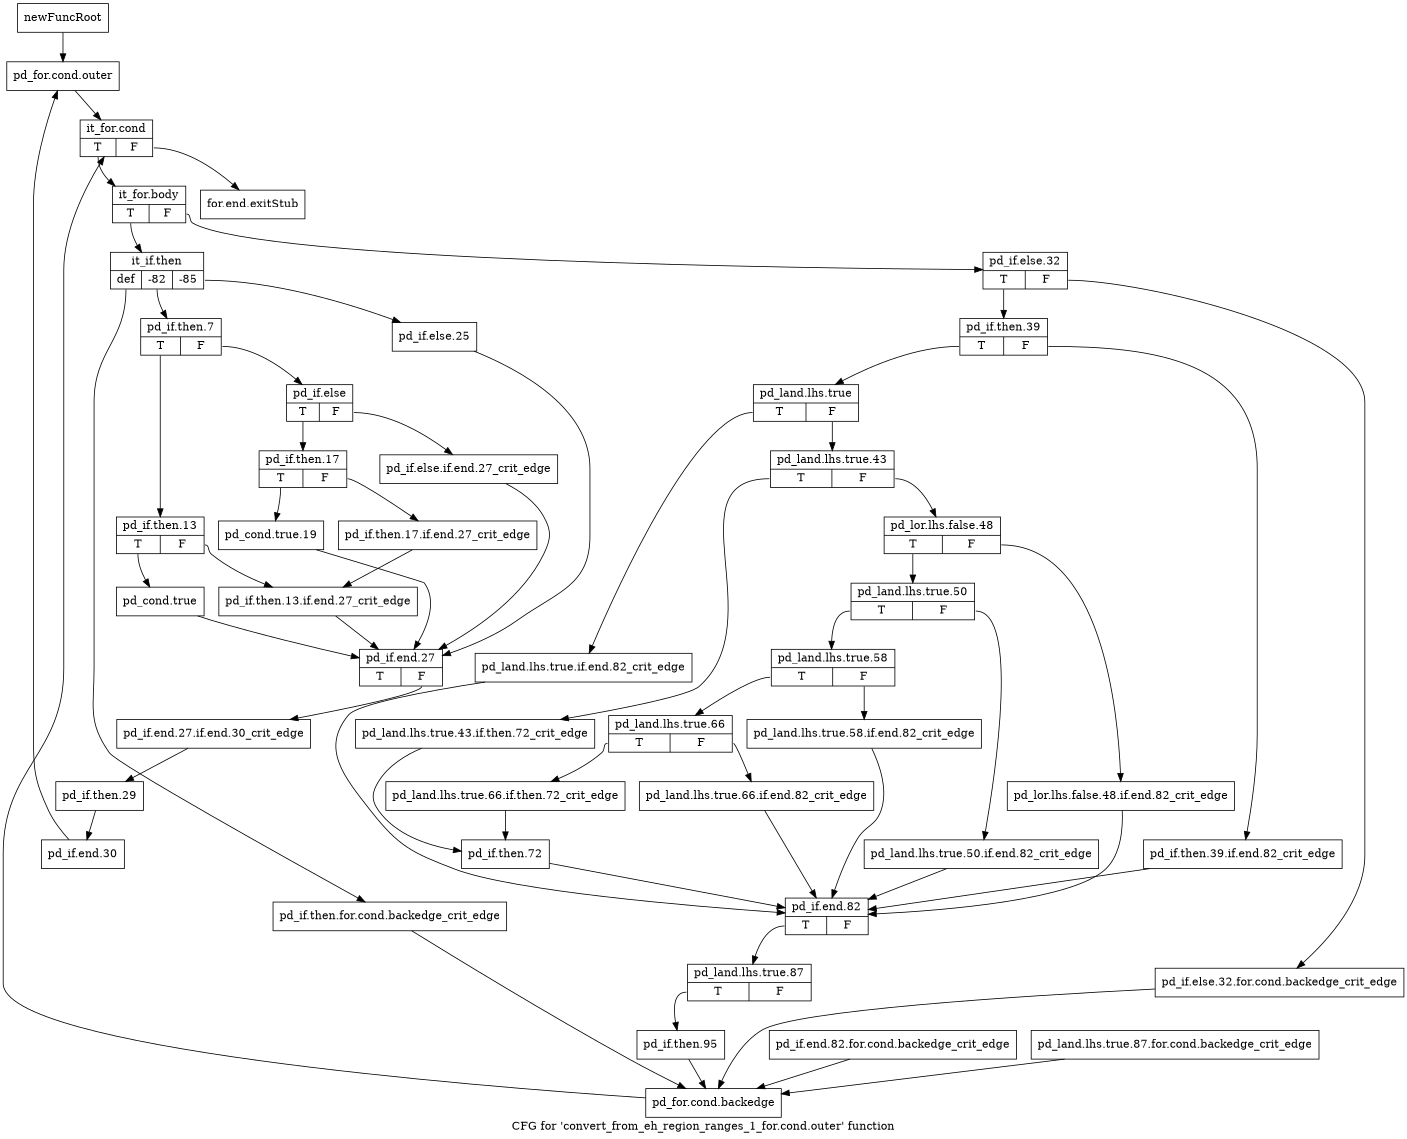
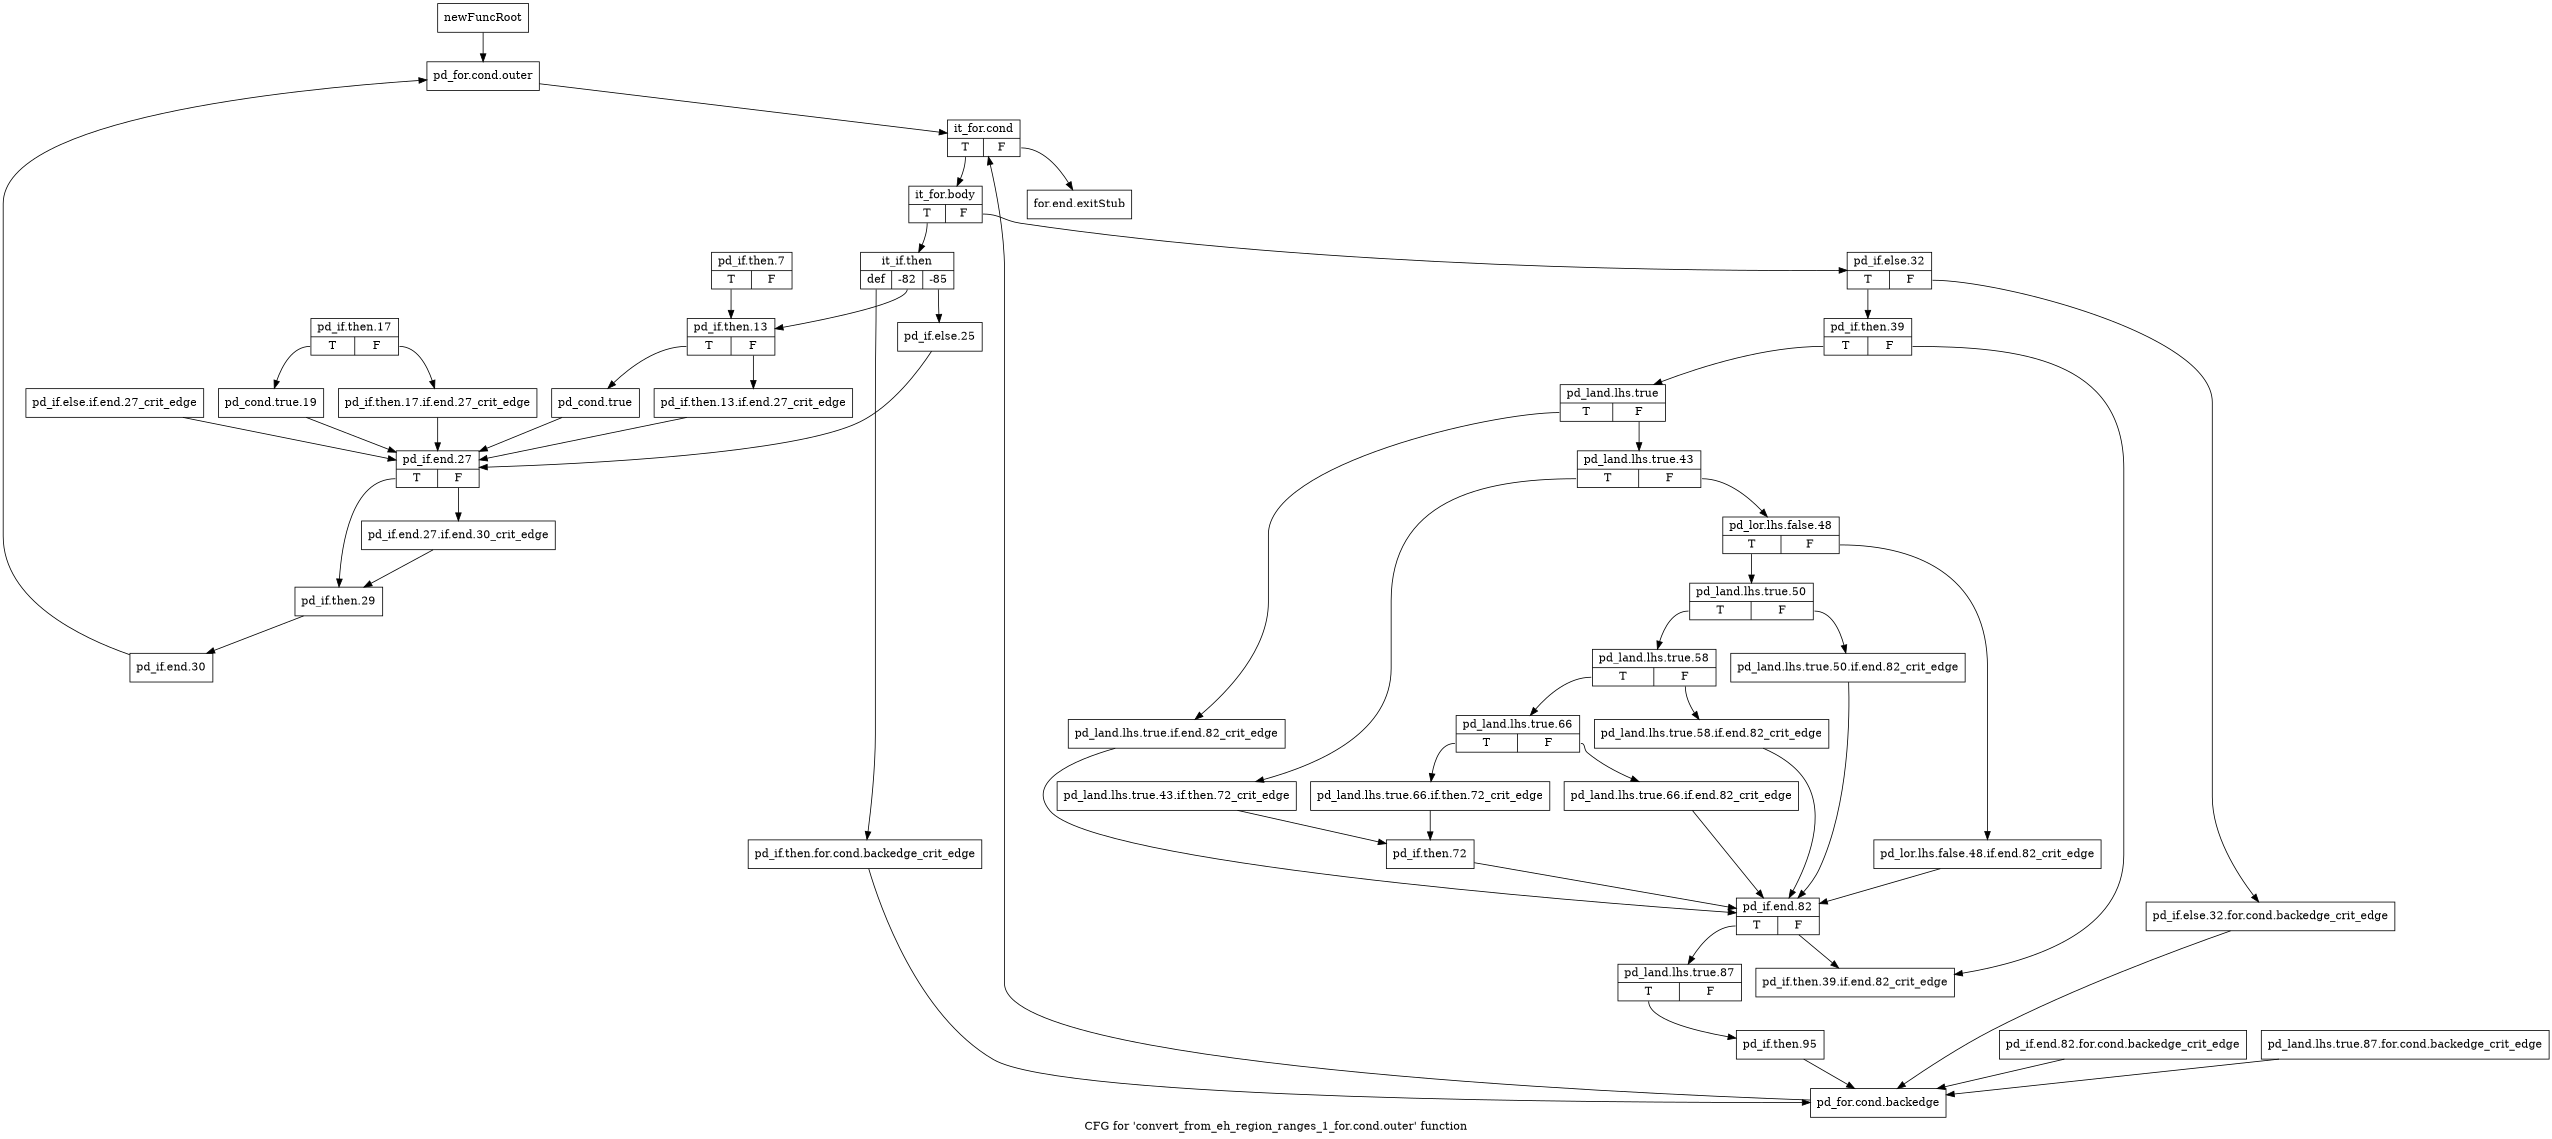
  digraph {
    label="CFG for 'convert_from_eh_region_ranges_1_for.cond.outer' function"
    node [shape=record]
    n1 [label="{newFuncRoot}"]
    n2 [label="{pd_for.cond.outer}"]
    n3 [label="{it_for.cond|{<s0>T|<s1>F}}"]
    n4 [label="{for.end.exitStub}"]
    n5 [label="{it_for.body|{<s0>T|<s1>F}}"]
    n6 [label="{it_if.then|{<s0>def|<s1>-82|<s2>-85}}"]
    n7 [label="{pd_if.else.32|{<s0>T|<s1>F}}"]
    n8 [label="{pd_if.then.for.cond.backedge_crit_edge}"]
    n9 [label="{pd_if.then.7|{<s0>T|<s1>F}}"]
    n10 [label="{pd_if.else.25}"]
    n11 [label="{pd_if.then.39|{<s0>T|<s1>F}}"]
    n12 [label="{pd_if.else.32.for.cond.backedge_crit_edge}"]
    n13 [label="{pd_for.cond.backedge}"]
    n14 [label="{pd_if.then.13|{<s0>T|<s1>F}}"]
-   n15 [label="{pd_if.else|{<s0>T|<s1>F}}"]
    n16 [label="{pd_if.end.27|{<s0>T|<s1>F}}"]
    n17 [label="{pd_land.lhs.true|{<s0>T|<s1>F}}"]
    n18 [label="{pd_if.then.39.if.end.82_crit_edge}"]
    n19 [label="{pd_land.lhs.true.if.end.82_crit_edge}"]
    n20 [label="{pd_land.lhs.true.43|{<s0>T|<s1>F}}"]
    n21 [label="{pd_if.end.82|{<s0>T|<s1>F}}"]
    n22 [label="{pd_land.lhs.true.43.if.then.72_crit_edge}"]
    n23 [label="{pd_lor.lhs.false.48|{<s0>T|<s1>F}}"]
    n24 [label="{pd_land.lhs.true.87|{<s0>T|<s1>F}}"]
    n25 [label="{pd_if.then.95}"]
    n26 [label="{pd_if.end.82.for.cond.backedge_crit_edge}"]
    n27 [label="{pd_if.then.72}"]
    n28 [label="{pd_land.lhs.true.50|{<s0>T|<s1>F}}"]
    n29 [label="{pd_lor.lhs.false.48.if.end.82_crit_edge}"]
    n30 [label="{pd_land.lhs.true.58|{<s0>T|<s1>F}}"]
    n31 [label="{pd_land.lhs.true.50.if.end.82_crit_edge}"]
    n32 [label="{pd_land.lhs.true.66|{<s0>T|<s1>F}}"]
    n33 [label="{pd_land.lhs.true.58.if.end.82_crit_edge}"]
    n34 [label="{pd_land.lhs.true.66.if.then.72_crit_edge}"]
    n35 [label="{pd_land.lhs.true.66.if.end.82_crit_edge}"]
    n36 [label="{pd_land.lhs.true.87.for.cond.backedge_crit_edge}"]
    n37 [label="{pd_cond.true}"]
    n38 [label="{pd_if.then.13.if.end.27_crit_edge}"]
    n39 [label="{pd_if.then.17|{<s0>T|<s1>F}}"]
    n40 [label="{pd_if.else.if.end.27_crit_edge}"]
    n41 [label="{pd_if.then.29}"]
    n42 [label="{pd_if.end.27.if.end.30_crit_edge}"]
    n43 [label="{pd_if.end.30}"]
    n44 [label="{pd_cond.true.19}"]
    n45 [label="{pd_if.then.17.if.end.27_crit_edge}"]
    n1 -> n2
    n2 -> n3
    n3 -> n4 [tailport=s1]
    n3 -> n5 [tailport=s0]
    n5 -> n6 [tailport=s0]
    n5 -> n7 [tailport=s1]
    n6 -> n8 [tailport=s0]
-   n6 -> n9 [tailport=s1]
+   n6 -> n14 [tailport=s1]
    n6 -> n10 [tailport=s2]
    n7 -> n11 [tailport=s0]
    n7 -> n12 [tailport=s1]
    n8 -> n13
    n9 -> n14 [tailport=s0]
-   n9 -> n15 [tailport=s1]
    n10 -> n16
    n11 -> n17 [tailport=s0]
    n11 -> n18 [tailport=s1]
    n12 -> n13
    n13 -> n3
    n14 -> n37 [tailport=s0]
    n14 -> n38 [tailport=s1]
-   n15 -> n39 [tailport=s0]
-   n15 -> n40 [tailport=s1]
+   n16 -> n41 [tailport=s0]
    n16 -> n42 [tailport=s1]
    n17 -> n19 [tailport=s0]
    n17 -> n20 [tailport=s1]
-   n18 -> n21
+   n21 -> n18
    n19 -> n21
    n20 -> n22 [tailport=s0]
    n20 -> n23 [tailport=s1]
    n21 -> n24 [tailport=s0]
    n22 -> n27
    n23 -> n28 [tailport=s0]
    n23 -> n29 [tailport=s1]
    n24 -> n25 [tailport=s0]
    n25 -> n13
    n26 -> n13
    n27 -> n21
    n28 -> n30 [tailport=s0]
    n28 -> n31 [tailport=s1]
    n29 -> n21
    n30 -> n32 [tailport=s0]
    n30 -> n33 [tailport=s1]
    n31 -> n21
    n32 -> n34 [tailport=s0]
    n32 -> n35 [tailport=s1]
    n33 -> n21
    n34 -> n27
    n35 -> n21
    n36 -> n13
    n37 -> n16
    n38 -> n16
    n39 -> n44 [tailport=s0]
    n39 -> n45 [tailport=s1]
    n40 -> n16
    n41 -> n43
    n42 -> n41
    n43 -> n2
    n44 -> n16
-   n45 -> n38
+   n45 -> n16
  }
